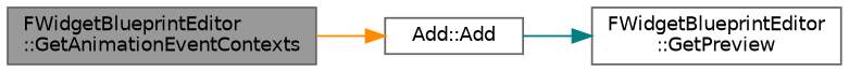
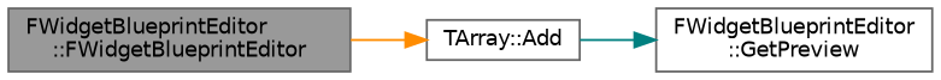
  digraph {
    rankdir=LR
    node [color=grey40 fillcolor=white fontname=Helvetica fontsize=10 shape=box style=filled]
    edge [fontname=Helvetica fontsize=10 labelfontname=Helvetica labelfontsize=10 style=solid]
-   n1 [color=gray40 fillcolor=grey60 fontcolor=black height=0.2 label="FWidgetBlueprintEditor\l::GetAnimationEventContexts" width=0.4]
-   n2 [height=0.2 label="Add::Add" width=0.4]
+   n1 [color=gray40 fillcolor=grey60 fontcolor=black height=0.2 label="FWidgetBlueprintEditor\l::FWidgetBlueprintEditor" width=0.4]
+   n2 [height=0.2 label="TArray::Add" width=0.4]
    n3 [height=0.2 label="FWidgetBlueprintEditor\l::GetPreview" width=0.4]
    n1 -> n2 [color=darkorange]
    n2 -> n3 [color=teal]
  }
